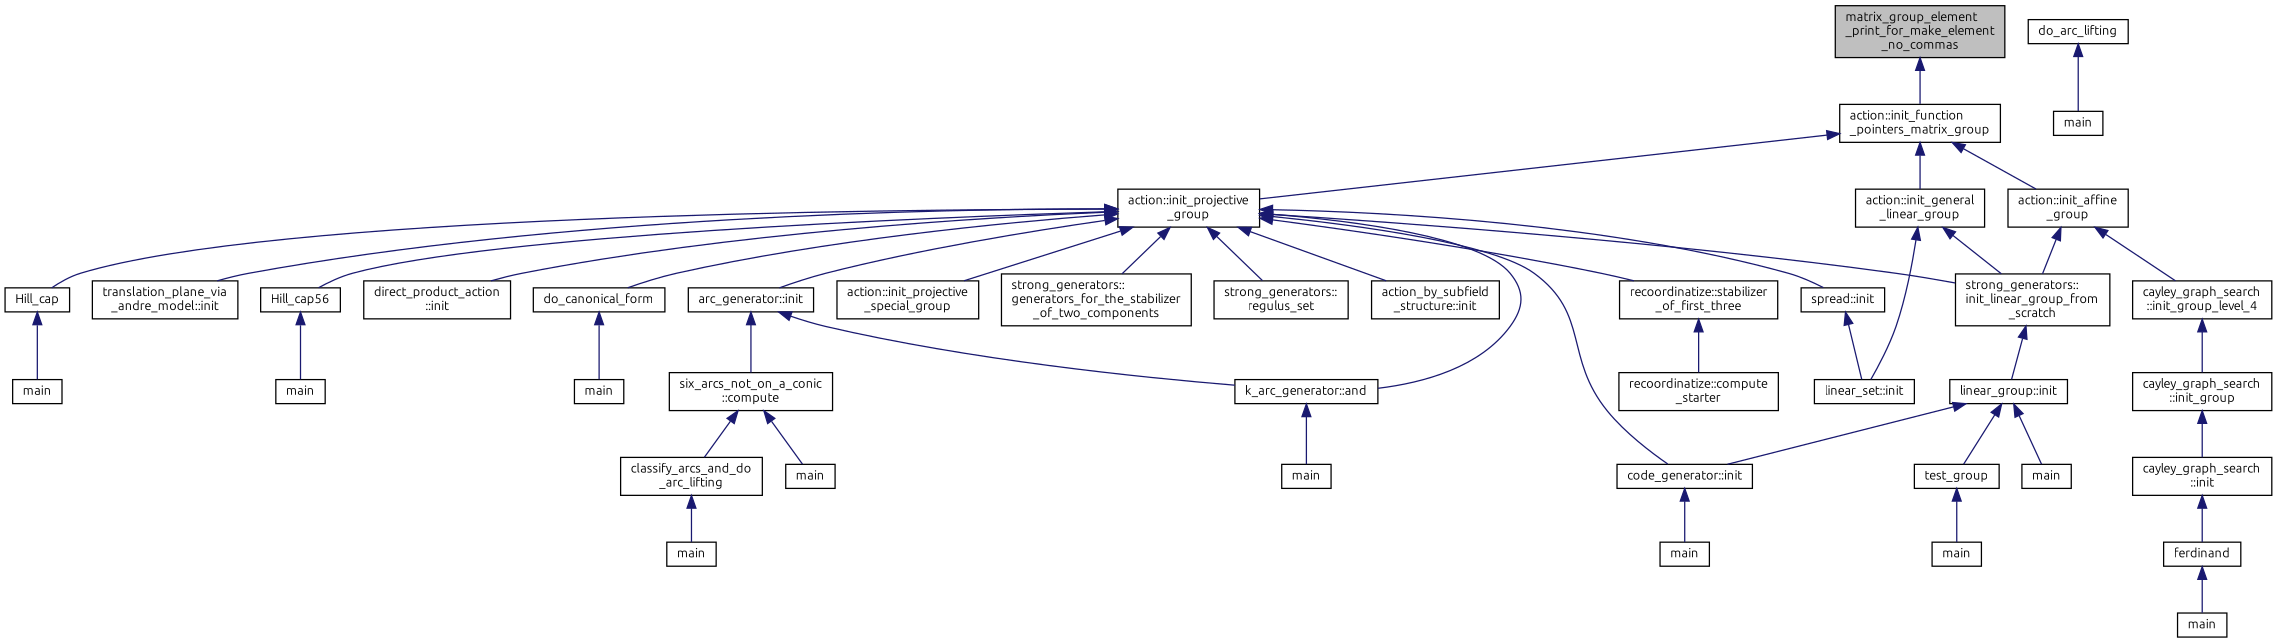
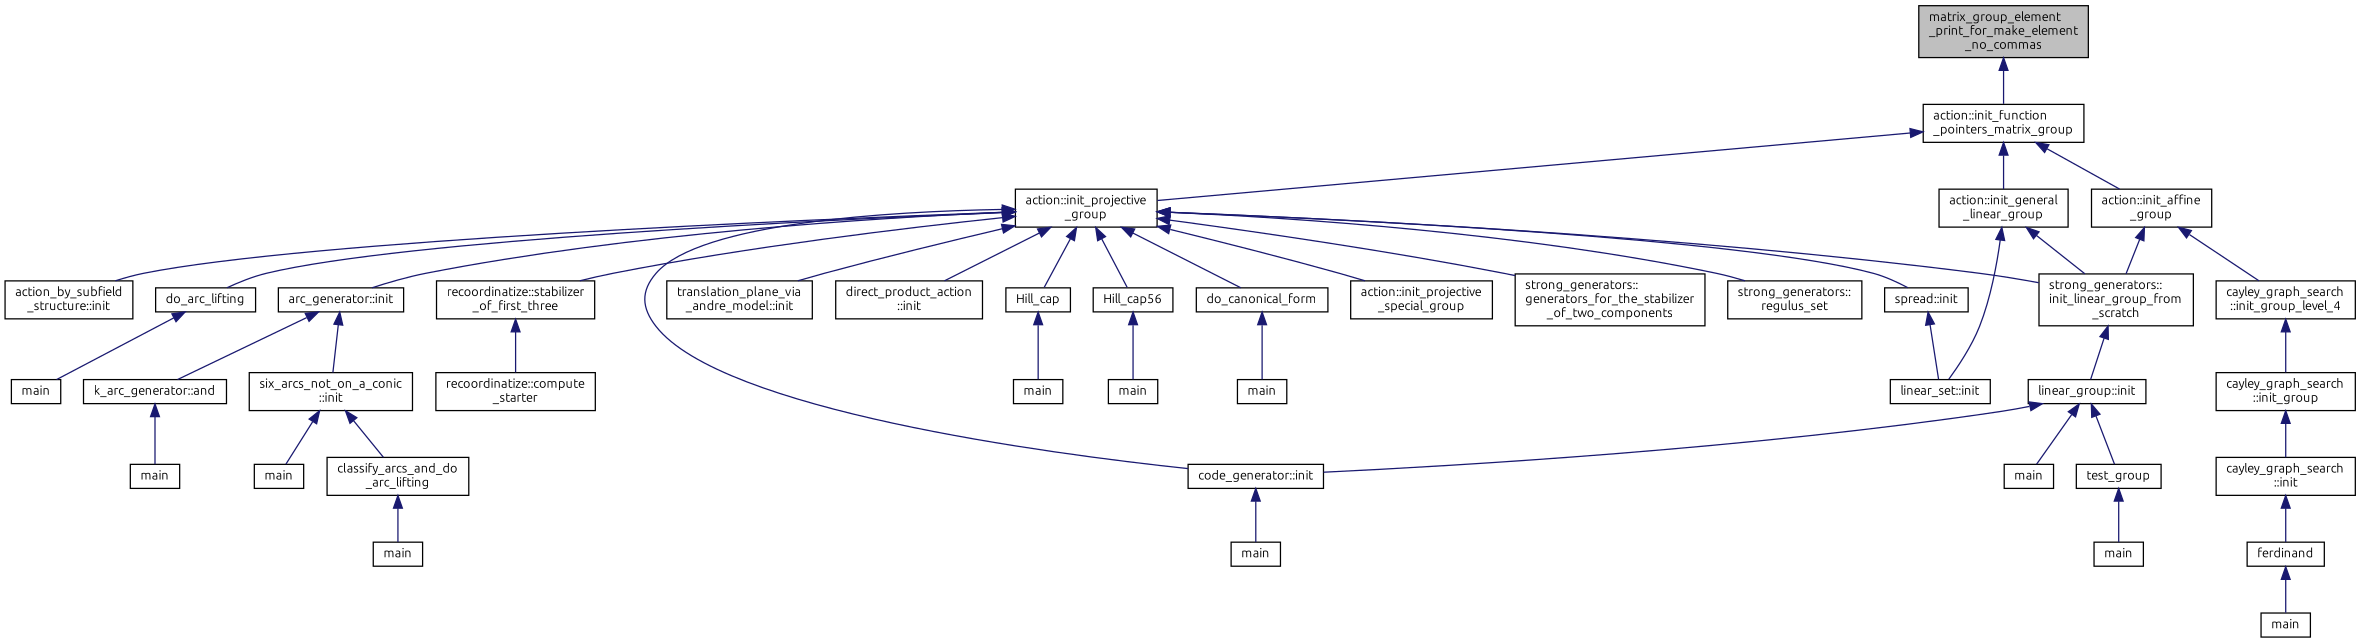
  digraph {
    fontname=Ubuntu
    rankdir=TB
    node [color=black fillcolor=white fontname=Ubuntu fontsize=10 shape=record style=filled]
    edge [color=midnightblue dir=back fontname=Ubuntu fontsize=10 labelfontname=Helvetica labelfontsize=10 style=solid]
    n1 [fillcolor=grey75 fontcolor=black height=0.2 label="matrix_group_element\l_print_for_make_element\l_no_commas" width=0.4]
    n2 [height=0.2 label="action::init_function\l_pointers_matrix_group" width=0.4]
    n3 [height=0.2 label="action::init_projective\l_group" width=0.4]
    n4 [height=0.2 label="action::init_affine\l_group" width=0.4]
    n5 [height=0.2 label="action::init_general\l_linear_group" width=0.4]
    n6 [height=0.2 label=do_arc_lifting width=0.4]
    n7 [height=0.2 label="code_generator::init" width=0.4]
    n8 [height=0.2 label="direct_product_action\l::init" width=0.4]
    n9 [height=0.2 label=Hill_cap width=0.4]
    n10 [height=0.2 label=Hill_cap56 width=0.4]
    n11 [height=0.2 label=do_canonical_form width=0.4]
    n12 [height=0.2 label="action::init_projective\l_special_group" width=0.4]
    n13 [height=0.2 label="strong_generators::\linit_linear_group_from\l_scratch" width=0.4]
    n14 [height=0.2 label="strong_generators::\lgenerators_for_the_stabilizer\l_of_two_components" width=0.4]
    n15 [height=0.2 label="strong_generators::\lregulus_set" width=0.4]
    n16 [height=0.2 label="action_by_subfield\l_structure::init" width=0.4]
    n17 [height=0.2 label="arc_generator::init" width=0.4]
    n18 [height=0.2 label="recoordinatize::stabilizer\l_of_first_three" width=0.4]
    n19 [height=0.2 label="spread::init" width=0.4]
    n20 [height=0.2 label="translation_plane_via\l_andre_model::init" width=0.4]
    n21 [height=0.2 label="cayley_graph_search\l::init_group_level_4" width=0.4]
    n22 [height=0.2 label="linear_set::init" width=0.4]
    n23 [height=0.2 label=main width=0.4]
    n24 [height=0.2 label=main width=0.4]
    n25 [height=0.2 label=main width=0.4]
    n26 [height=0.2 label=main width=0.4]
    n27 [height=0.2 label=main width=0.4]
    n28 [height=0.2 label="linear_group::init" width=0.4]
    n29 [height=0.2 label="k_arc_generator::and" width=0.4]
-   n30 [height=0.2 label="six_arcs_not_on_a_conic\l::compute" width=0.4]
+   n30 [height=0.2 label="six_arcs_not_on_a_conic\l::init" width=0.4]
    n31 [height=0.2 label="recoordinatize::compute\l_starter" width=0.4]
    n32 [height=0.2 label=test_group width=0.4]
    n33 [height=0.2 label=main width=0.4]
    n34 [height=0.2 label=main width=0.4]
    n35 [height=0.2 label=main width=0.4]
    n36 [height=0.2 label="classify_arcs_and_do\l_arc_lifting" width=0.4]
    n37 [height=0.2 label=main width=0.4]
    n38 [height=0.2 label=main width=0.4]
    n39 [height=0.2 label="cayley_graph_search\l::init_group" width=0.4]
    n40 [height=0.2 label="cayley_graph_search\l::init" width=0.4]
    n41 [height=0.2 label=ferdinand width=0.4]
    n42 [height=0.2 label=main width=0.4]
    n1 -> n2
    n2 -> n3
    n2 -> n4
    n2 -> n5
-   n3 -> n29
+   n3 -> n6
    n3 -> n7
    n3 -> n8
    n3 -> n9
    n3 -> n10
    n3 -> n11
    n3 -> n12
    n3 -> n13
    n3 -> n14
    n3 -> n15
    n3 -> n16
    n3 -> n17
    n3 -> n18
    n3 -> n19
    n3 -> n20
    n4 -> n13
    n4 -> n21
    n5 -> n13
    n5 -> n22
    n6 -> n23
    n7 -> n24
    n9 -> n25
    n10 -> n26
    n11 -> n27
    n13 -> n28
    n17 -> n29
    n17 -> n30
    n18 -> n31
    n19 -> n22
    n21 -> n39
    n28 -> n7
    n28 -> n32
    n28 -> n33
    n29 -> n35
    n30 -> n36
    n30 -> n37
    n32 -> n34
    n36 -> n38
    n39 -> n40
    n40 -> n41
    n41 -> n42
  }
